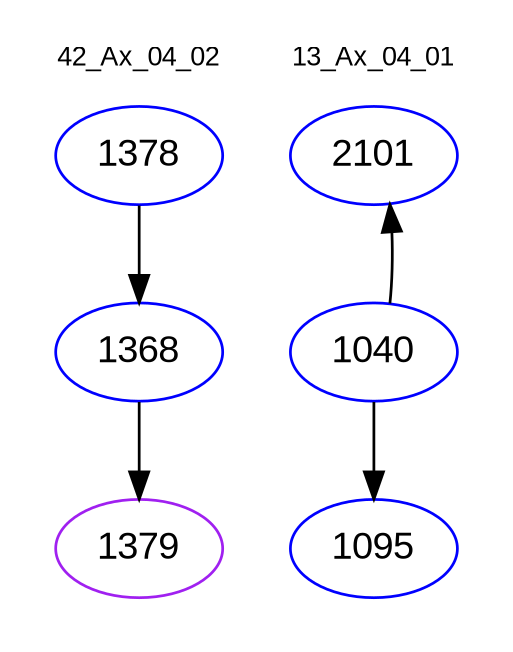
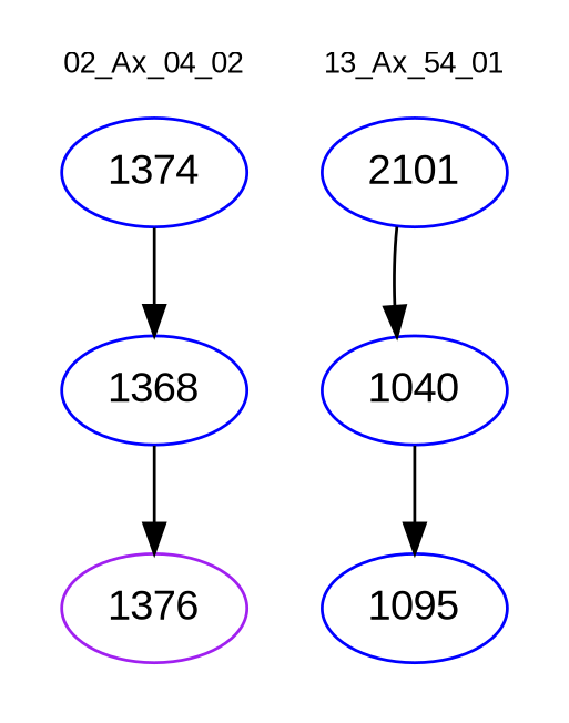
  digraph {
    fontname="Liberation Sans"
    node [color=blue fontname="Liberation Sans"]
    edge [color=black fontname="Liberation Sans"]
-   n1 [label=1378]
+   n1 [label=1374]
    n2 [label=1368]
-   n3 [color=purple label=1379]
+   n3 [color=purple label=1376]
    n4 [label=2101]
    n5 [label=1040]
    n6 [label=1095]
    subgraph cluster_1 {
      color=white
      fontsize=10
-     label="42_Ax_04_02"
+     label="02_Ax_04_02"
      n1
      n2
      n3
    }
    subgraph cluster_2 {
      color=white
      fontsize=10
-     label="13_Ax_04_01"
+     label="13_Ax_54_01"
      n4
      n5
      n6
    }
    n1 -> n2
    n2 -> n3
-   n5 -> n4
+   n4 -> n5
    n5 -> n6
  }
